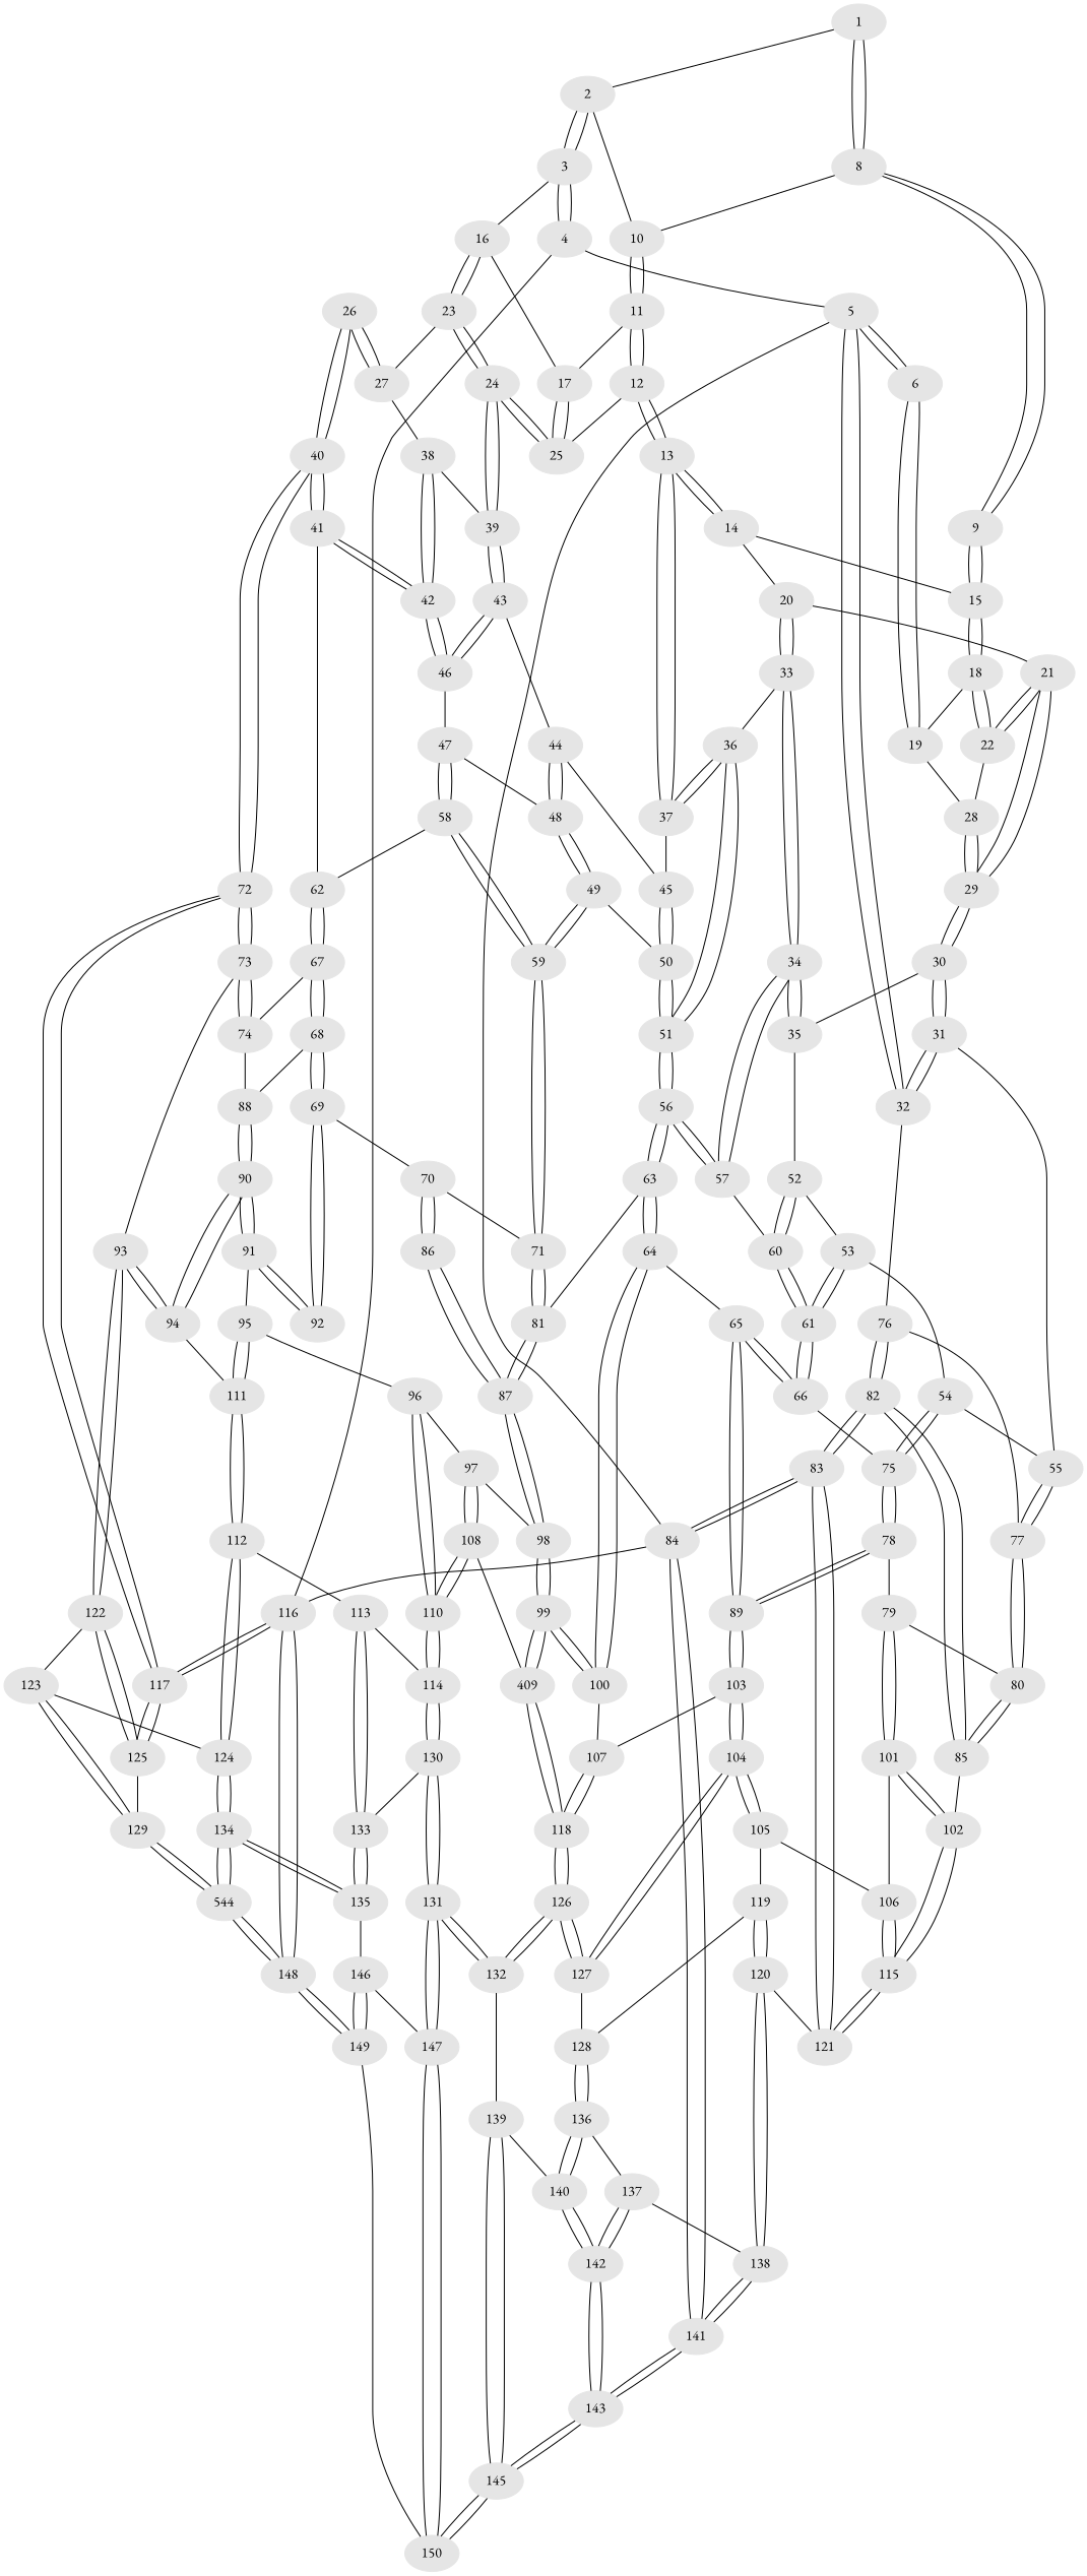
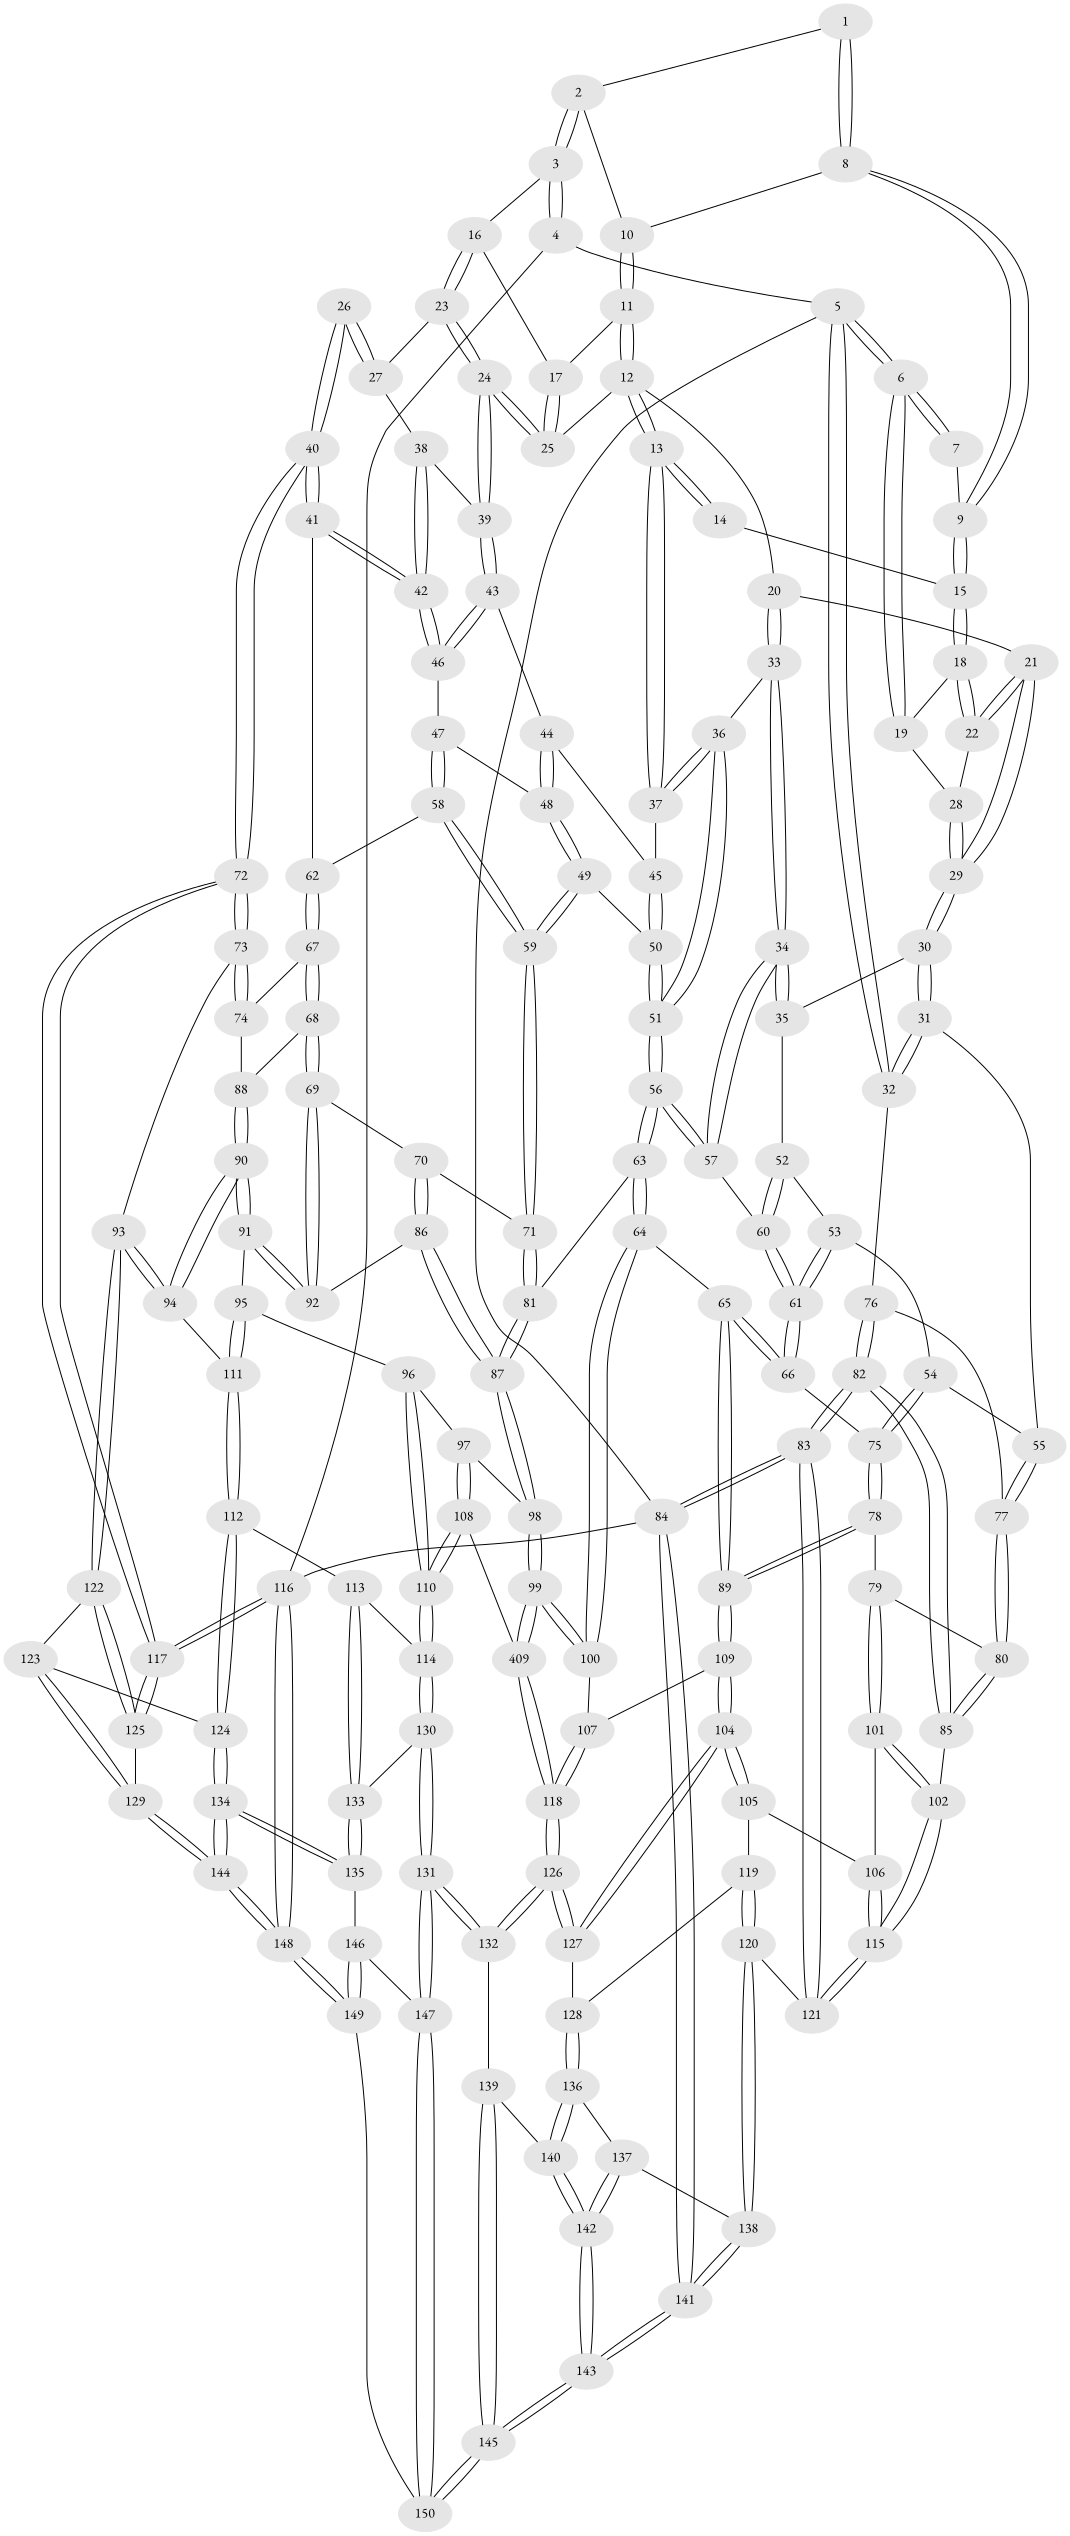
  graph {
    fontname="EB Garamond"
    node [color=gray90 fontname="EB Garamond" style=filled]
    edge [fontname="EB Garamond"]
    1
    2
    8
    3
    10
    9
    4
    16
    11
    5
    116
    17
    23
    6
    32
    84
    26
    27
    40
    117
    148
+   7
    19
    76
    141
    28
    15
    18
    12
    13
    25
    14
    37
    20
    45
    21
    33
    22
    24
    29
    34
    36
    30
    39
    38
    43
    41
    72
    42
    31
    35
    55
    52
    77
    82
    57
    51
    60
    53
    56
    50
    46
    44
    62
    73
    67
    47
    48
    49
    58
    59
    71
    63
    54
    61
    75
    66
    78
    80
    64
    81
    68
    74
    65
    100
    87
    89
    107
-   103
+   103 [label=109]
    69
    88
    70
    92
    90
    86
    93
    125
    94
    122
    79
    85
    83
    101
    102
    106
    98
    121
    143
    115
    99
    91
    104
    95
    111
    96
    123
    112
    97
    110
    108
    114
    n122 [label=409]
    118
    105
    127
    119
    128
    120
    126
    130
    113
    124
    133
    134
    135
    131
    149
    129
    132
    138
    136
-   144 [label=544]
+   144
    139
    137
    140
    147
    150
    145
    146
    142
    1 -- 2
    1 -- 8
    1 -- 8
    2 -- 3
    2 -- 3
    2 -- 10
    8 -- 10
    8 -- 9
    8 -- 9
    3 -- 4
    3 -- 4
    3 -- 16
    10 -- 11
    10 -- 11
    9 -- 15
    9 -- 15
    4 -- 5
    4 -- 116
    16 -- 17
    16 -- 23
    16 -- 23
    11 -- 17
    11 -- 12
    11 -- 12
    5 -- 6
    5 -- 6
    5 -- 32
    5 -- 32
    5 -- 84
    116 -- 117
    116 -- 117
    116 -- 148
    116 -- 148
    17 -- 25
    17 -- 25
    23 -- 27
    23 -- 24
    23 -- 24
+   6 -- 7
+   6 -- 7
    6 -- 19
    6 -- 19
    32 -- 76
    84 -- 116
    84 -- 141
    84 -- 141
    26 -- 27
    26 -- 27
    26 -- 40
    26 -- 40
    27 -- 38
    40 -- 41
    40 -- 41
    40 -- 72
    40 -- 72
    117 -- 125
    117 -- 125
    148 -- 149
    148 -- 149
+   7 -- 9
    19 -- 28
    76 -- 77
    76 -- 82
    76 -- 82
    141 -- 143
    141 -- 143
    28 -- 29
    28 -- 29
    15 -- 18
    15 -- 18
    18 -- 19
    18 -- 22
    18 -- 22
    12 -- 13
    12 -- 13
    12 -- 25
    13 -- 14
    13 -- 14
    13 -- 37
    13 -- 37
    14 -- 15
-   14 -- 20
+   12 -- 20
    37 -- 45
    20 -- 21
    20 -- 33
    20 -- 33
    45 -- 50
    45 -- 50
    21 -- 22
    21 -- 22
    21 -- 29
    21 -- 29
    33 -- 34
    33 -- 34
    33 -- 36
    22 -- 28
    24 -- 25
    24 -- 25
    24 -- 39
    24 -- 39
    29 -- 30
    29 -- 30
    34 -- 35
    34 -- 35
    34 -- 57
    34 -- 57
    36 -- 37
    36 -- 37
    36 -- 51
    36 -- 51
    30 -- 31
    30 -- 31
    30 -- 35
    39 -- 43
    39 -- 43
    38 -- 39
    38 -- 42
    38 -- 42
    43 -- 46
    43 -- 46
    43 -- 44
    41 -- 42
    41 -- 42
    41 -- 62
    72 -- 117
    72 -- 117
    72 -- 73
    72 -- 73
    42 -- 46
    42 -- 46
    31 -- 32
    31 -- 32
    31 -- 55
    35 -- 52
    55 -- 77
    55 -- 77
    52 -- 60
    52 -- 60
    52 -- 53
    77 -- 80
    77 -- 80
    82 -- 85
    82 -- 85
    82 -- 83
    82 -- 83
    57 -- 60
    51 -- 56
    51 -- 56
    60 -- 61
    60 -- 61
    53 -- 54
    53 -- 61
    53 -- 61
    56 -- 57
    56 -- 57
    56 -- 63
    56 -- 63
    50 -- 51
    50 -- 51
    46 -- 47
    44 -- 45
    44 -- 48
    44 -- 48
    62 -- 67
    62 -- 67
    73 -- 74
    73 -- 74
    73 -- 93
    67 -- 68
    67 -- 68
    67 -- 74
    47 -- 48
    47 -- 58
    47 -- 58
    48 -- 49
    48 -- 49
    49 -- 50
    49 -- 59
    49 -- 59
    58 -- 62
    58 -- 59
    58 -- 59
    59 -- 71
    59 -- 71
    71 -- 81
    71 -- 81
    63 -- 64
    63 -- 64
    63 -- 81
    54 -- 55
    54 -- 75
    54 -- 75
    61 -- 66
    61 -- 66
    75 -- 78
    75 -- 78
    66 -- 75
    78 -- 89
    78 -- 89
    78 -- 79
    80 -- 85
    80 -- 85
    64 -- 65
    64 -- 100
    64 -- 100
    81 -- 87
    81 -- 87
    68 -- 69
    68 -- 69
    68 -- 88
    74 -- 88
    65 -- 66
    65 -- 66
    65 -- 89
    65 -- 89
    100 -- 107
    87 -- 98
    87 -- 98
    89 -- 103
    89 -- 103
    107 -- 118
    107 -- 118
    103 -- 107
    103 -- 104
    103 -- 104
    69 -- 70
    69 -- 92
    69 -- 92
    88 -- 90
    88 -- 90
    70 -- 71
    70 -- 86
    70 -- 86
    90 -- 94
    90 -- 94
    90 -- 91
    90 -- 91
    86 -- 87
    86 -- 87
+   86 -- 92
    93 -- 94
    93 -- 94
    93 -- 122
    93 -- 122
    125 -- 129
    94 -- 111
    122 -- 125
    122 -- 125
    122 -- 123
    79 -- 80
    79 -- 101
    79 -- 101
    85 -- 102
    83 -- 84
    83 -- 84
    83 -- 121
    83 -- 121
    101 -- 102
    101 -- 102
    101 -- 106
    102 -- 115
    102 -- 115
    106 -- 115
    106 -- 115
    98 -- 99
    98 -- 99
    143 -- 145
    143 -- 145
    115 -- 121
    115 -- 121
    99 -- 100
    99 -- 100
    99 -- n122
    99 -- n122
    91 -- 92
    91 -- 92
    91 -- 95
    104 -- 105
    104 -- 105
    104 -- 127
    104 -- 127
    95 -- 111
    95 -- 111
    95 -- 96
    111 -- 112
    111 -- 112
    96 -- 97
    96 -- 110
    96 -- 110
    123 -- 124
    123 -- 129
    123 -- 129
    112 -- 113
    112 -- 124
    112 -- 124
    97 -- 98
    97 -- 108
    97 -- 108
    110 -- 114
    110 -- 114
    108 -- 110
    108 -- 110
    108 -- n122
    114 -- 130
    114 -- 130
    n122 -- 118
    n122 -- 118
    118 -- 126
    118 -- 126
    105 -- 106
    105 -- 119
    127 -- 128
    119 -- 128
    119 -- 120
    119 -- 120
    128 -- 136
    128 -- 136
    120 -- 121
    120 -- 138
    120 -- 138
    126 -- 127
    126 -- 127
    126 -- 132
    126 -- 132
    130 -- 133
    130 -- 131
    130 -- 131
    113 -- 114
    113 -- 133
    113 -- 133
    124 -- 134
    124 -- 134
    133 -- 135
    133 -- 135
    134 -- 135
    134 -- 135
    134 -- 144
    134 -- 144
    135 -- 146
    131 -- 132
    131 -- 132
    131 -- 147
    131 -- 147
    149 -- 150
    129 -- 144
    129 -- 144
    132 -- 139
    138 -- 141
    138 -- 141
    136 -- 137
    136 -- 140
    136 -- 140
    144 -- 148
    144 -- 148
    139 -- 140
    139 -- 145
    139 -- 145
    137 -- 138
    137 -- 142
    137 -- 142
    140 -- 142
    140 -- 142
    147 -- 150
    147 -- 150
    145 -- 150
    145 -- 150
    146 -- 149
    146 -- 149
    146 -- 147
    142 -- 143
    142 -- 143
  }
